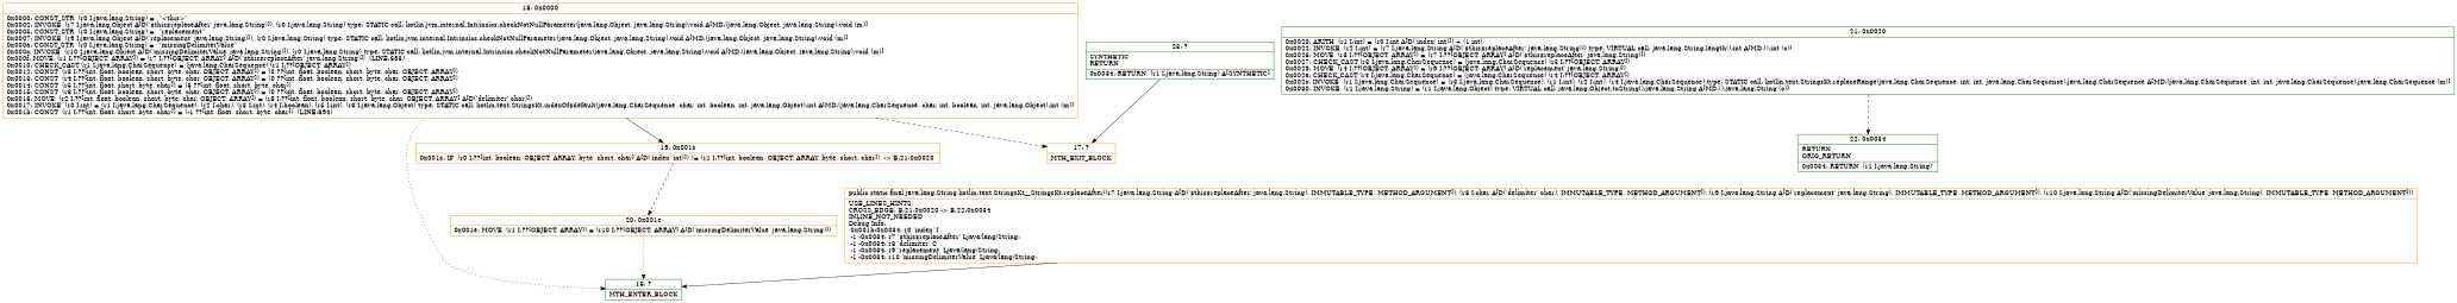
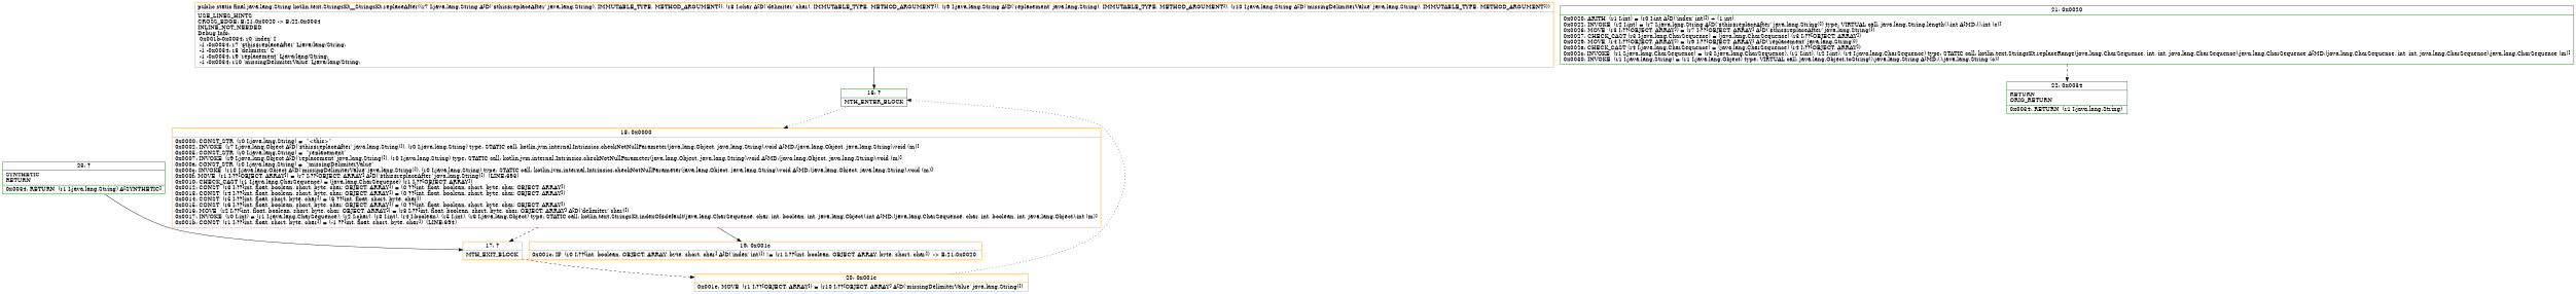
  digraph {
    node [color=darkorange shape=record]
    edge [style=solid]
    n1 [color=darkgreen label="{16\:\ ?|MTH_ENTER_BLOCK\l}"]
    n2 [label="{18\:\ 0x0000|0x0000: CONST_STR  (r0 I:java.lang.String) =  \"\<this\>\" \l0x0002: INVOKE  (r7 I:java.lang.Object A[D('$this$replaceAfter' java.lang.String)]), (r0 I:java.lang.String) type: STATIC call: kotlin.jvm.internal.Intrinsics.checkNotNullParameter(java.lang.Object, java.lang.String):void A[MD:(java.lang.Object, java.lang.String):void (m)]\l0x0005: CONST_STR  (r0 I:java.lang.String) =  \"replacement\" \l0x0007: INVOKE  (r9 I:java.lang.Object A[D('replacement' java.lang.String)]), (r0 I:java.lang.String) type: STATIC call: kotlin.jvm.internal.Intrinsics.checkNotNullParameter(java.lang.Object, java.lang.String):void A[MD:(java.lang.Object, java.lang.String):void (m)]\l0x000a: CONST_STR  (r0 I:java.lang.String) =  \"missingDelimiterValue\" \l0x000c: INVOKE  (r10 I:java.lang.Object A[D('missingDelimiterValue' java.lang.String)]), (r0 I:java.lang.String) type: STATIC call: kotlin.jvm.internal.Intrinsics.checkNotNullParameter(java.lang.Object, java.lang.String):void A[MD:(java.lang.Object, java.lang.String):void (m)]\l0x000f: MOVE  (r1 I:??[OBJECT, ARRAY]) = (r7 I:??[OBJECT, ARRAY] A[D('$this$replaceAfter' java.lang.String)])  (LINE:693)\l0x0010: CHECK_CAST (r1 I:java.lang.CharSequence) = (java.lang.CharSequence) (r1 I:??[OBJECT, ARRAY]) \l0x0012: CONST  (r3 I:??[int, float, boolean, short, byte, char, OBJECT, ARRAY]) = (0 ??[int, float, boolean, short, byte, char, OBJECT, ARRAY]) \l0x0013: CONST  (r4 I:??[int, float, boolean, short, byte, char, OBJECT, ARRAY]) = (0 ??[int, float, boolean, short, byte, char, OBJECT, ARRAY]) \l0x0014: CONST  (r5 I:??[int, float, short, byte, char]) = (6 ??[int, float, short, byte, char]) \l0x0015: CONST  (r6 I:??[int, float, boolean, short, byte, char, OBJECT, ARRAY]) = (0 ??[int, float, boolean, short, byte, char, OBJECT, ARRAY]) \l0x0016: MOVE  (r2 I:??[int, float, boolean, short, byte, char, OBJECT, ARRAY]) = (r8 I:??[int, float, boolean, short, byte, char, OBJECT, ARRAY] A[D('delimiter' char)]) \l0x0017: INVOKE  (r0 I:int) = (r1 I:java.lang.CharSequence), (r2 I:char), (r3 I:int), (r4 I:boolean), (r5 I:int), (r6 I:java.lang.Object) type: STATIC call: kotlin.text.StringsKt.indexOf$default(java.lang.CharSequence, char, int, boolean, int, java.lang.Object):int A[MD:(java.lang.CharSequence, char, int, boolean, int, java.lang.Object):int (m)]\l0x001b: CONST  (r1 I:??[int, float, short, byte, char]) = (\-1 ??[int, float, short, byte, char])  (LINE:694)\l}"]
    n3 [label="{19\:\ 0x001c|0x001c: IF  (r0 I:??[int, boolean, OBJECT, ARRAY, byte, short, char] A[D('index' int)]) != (r1 I:??[int, boolean, OBJECT, ARRAY, byte, short, char])  \-\> B:21:0x0020 \l}"]
    n4 [label="{17\:\ ?|MTH_EXIT_BLOCK\l}"]
    n5 [label="{20\:\ 0x001e|0x001e: MOVE  (r1 I:??[OBJECT, ARRAY]) = (r10 I:??[OBJECT, ARRAY] A[D('missingDelimiterValue' java.lang.String)]) \l}"]
    n6 [color=darkgreen label="{21\:\ 0x0020|0x0020: ARITH  (r1 I:int) = (r0 I:int A[D('index' int)]) + (1 int) \l0x0022: INVOKE  (r2 I:int) = (r7 I:java.lang.String A[D('$this$replaceAfter' java.lang.String)]) type: VIRTUAL call: java.lang.String.length():int A[MD:():int (c)]\l0x0026: MOVE  (r3 I:??[OBJECT, ARRAY]) = (r7 I:??[OBJECT, ARRAY] A[D('$this$replaceAfter' java.lang.String)]) \l0x0027: CHECK_CAST (r3 I:java.lang.CharSequence) = (java.lang.CharSequence) (r3 I:??[OBJECT, ARRAY]) \l0x0029: MOVE  (r4 I:??[OBJECT, ARRAY]) = (r9 I:??[OBJECT, ARRAY] A[D('replacement' java.lang.String)]) \l0x002a: CHECK_CAST (r4 I:java.lang.CharSequence) = (java.lang.CharSequence) (r4 I:??[OBJECT, ARRAY]) \l0x002c: INVOKE  (r1 I:java.lang.CharSequence) = (r3 I:java.lang.CharSequence), (r1 I:int), (r2 I:int), (r4 I:java.lang.CharSequence) type: STATIC call: kotlin.text.StringsKt.replaceRange(java.lang.CharSequence, int, int, java.lang.CharSequence):java.lang.CharSequence A[MD:(java.lang.CharSequence, int, int, java.lang.CharSequence):java.lang.CharSequence (m)]\l0x0030: INVOKE  (r1 I:java.lang.String) = (r1 I:java.lang.Object) type: VIRTUAL call: java.lang.Object.toString():java.lang.String A[MD:():java.lang.String (c)]\l}"]
    n7 [color=darkgreen label="{22\:\ 0x0034|RETURN\lORIG_RETURN\l|0x0034: RETURN  (r1 I:java.lang.String) \l}"]
    n8 [color=darkgreen label="{23\:\ ?|SYNTHETIC\lRETURN\l|0x0034: RETURN  (r1 I:java.lang.String) A[SYNTHETIC]\l}"]
    n9 [label="{public static final java.lang.String kotlin.text.StringsKt__StringsKt.replaceAfter((r7 I:java.lang.String A[D('$this$replaceAfter' java.lang.String), IMMUTABLE_TYPE, METHOD_ARGUMENT]), (r8 I:char A[D('delimiter' char), IMMUTABLE_TYPE, METHOD_ARGUMENT]), (r9 I:java.lang.String A[D('replacement' java.lang.String), IMMUTABLE_TYPE, METHOD_ARGUMENT]), (r10 I:java.lang.String A[D('missingDelimiterValue' java.lang.String), IMMUTABLE_TYPE, METHOD_ARGUMENT]))  | USE_LINES_HINTS\lCROSS_EDGE: B:21:0x0020 \-\> B:22:0x0034\lINLINE_NOT_NEEDED\lDebug Info:\l  0x001b\-0x0034: r0 'index' I\l  \-1 \-0x0034: r7 '$this$replaceAfter' Ljava\/lang\/String;\l  \-1 \-0x0034: r8 'delimiter' C\l  \-1 \-0x0034: r9 'replacement' Ljava\/lang\/String;\l  \-1 \-0x0034: r10 'missingDelimiterValue' Ljava\/lang\/String;\l}"]
-   n2 -> n1 [style=dotted]
+   n1 -> n2 [style=dotted]
    n2 -> n3
    n2 -> n4 [style=dashed]
-   n3 -> n5 [style=dashed]
+   n4 -> n5 [style=dashed]
    n5 -> n1 [style=dotted]
    n6 -> n7 [style=dashed]
    n8 -> n4
    n9 -> n1
  }
